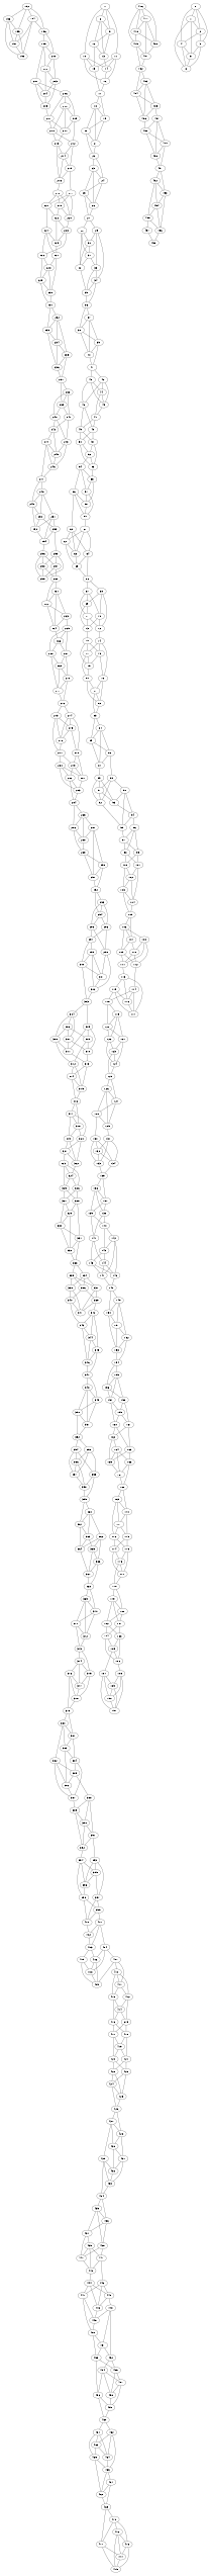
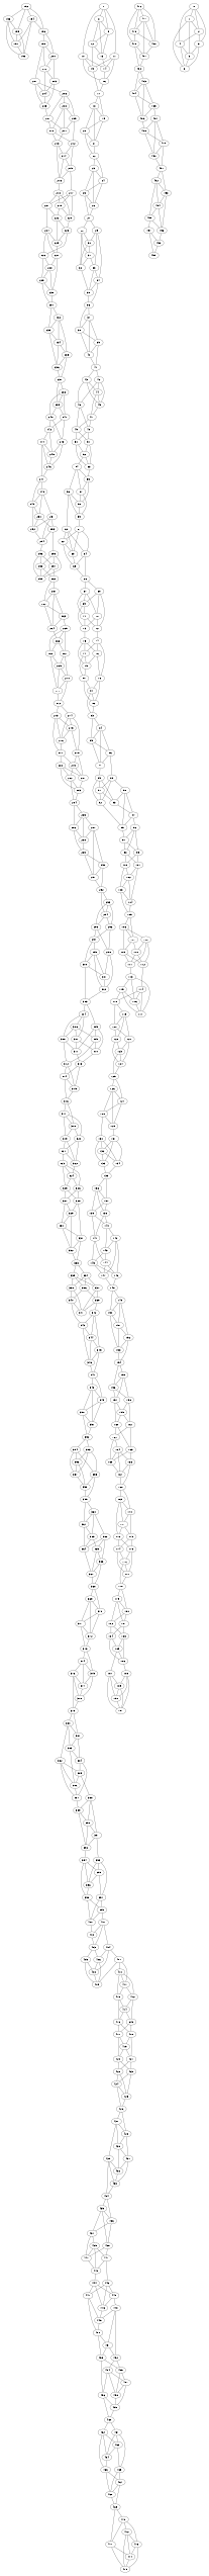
  graph {
    193
    195
    197
    198
    321
    323
    322
    324
    325
    326
    328
    327
    254
    256
    258
    257
    259
    260
    426
    427
    428
    429
    430
    431
    433
    432
    434
    458
    459
    460
    461
    462
    125
    126
    127
    128
    129
    130
    131
    156
    157
    158
    160
    159
    161
    162
    163
    356
    357
    358
    359
    410
    412
    413
    411
    414
    n57 [label=615]
    416
    418
    417
    424
    425
    141
    145
    144
    147
    146
    148
    18
    19
    20
    21
    22
    222
    223
    225
    226
    227
    228
    229
    23
    26
    25
    24
    27
    28
    29
    290
    291
    292
    294
    293
    494
    495
    496
    497
    498
+   499
    230
    38
    40
    39
    41
    43
    42
    174
    176
    177
    178
    179
    180
    300
    301
    303
    302
    305
    304
    332
    333
    334
    335
    336
    338
    337
    280
    283
    282
    281
    284
    286
    285
    436
    437
    438
    440
    439
    441
    442
    468
    469
    470
    471
    472
    473
    475
    474
    202
    204
    203
    205
    207
    309
    310
    311
    312
    313
    314
    315
    187
    190
    191
    189
    288
    289
    287
    164
    165
    167
    166
    168
    419
    420
    421
    422
    423
    83
    85
    84
    87
    86
    89
    88
    395
    397
    396
    400
    399
    398
    402
    401
    4
    5
    6
    138
    140
    142
    143
    93
    91
    92
    463
    464
    465
    466
    467
    56
    58
    59
    60
    61
    62
    63
    64
    105
    106
    107
    109
    108
    110
    112
    111
    57
    270
    271
    272
    274
    273
    255
    262
    261
    32
    31
    30
    35
    33
    36
    37
    224
    231
    371
    372
    373
    375
    374
    65
    66
    34
    406
    409
    408
    8
    12
    9
    13
    15
    14
    17
    376
    379
    378
    377
    380
    381
    382
    383
    384
    253
    445
    448
    446
    452
    451
    449
    454
    455
    453
    450
    90
    95
    94
    97
    96
    98
    99
    10
    16
    11
    276
    275
    278
    277
    48
    50
    51
    52
    53
    54
    55
    69
    73
    71
    75
    72
    76
    77
    79
    206
    209
    208
    212
    211
    210
    214
    215
    213
    49
    241
    243
    242
    245
    246
    244
    247
    435
    307
    194
    196
    199
    200
    249
    252
    250
    47
    100
    102
    103
    104
    248
    456
    457
    74
    78
    81
    82
    80
    45
    46
    44
    181
    182
    184
    183
    185
    186
    251
    352
    354
    353
    355
    367
    368
    369
    370
    216
    217
    218
    136
    139
    137
    237
    239
    238
    240
    360
    363
    362
    361
    364
    365
    366
    329
    330
    331
    319
    391
    393
    392
    394
    70
    339
    340
    341
    342
    343
    308
    316
    317
    318
    320
    188
    67
    68
    233
    236
    234
    235
    219
    220
    221
    232
    306
    114
    117
    118
    116
    120
    119
    351
    113
    486
    488
    489
    490
    491
    153
    154
    155
    169
    170
    171
    172
    173
    101
    267
    269
    407
    492
    493
    385
    386
    387
    388
    389
    390
    479
    482
    481
    483
    484
    485
    150
    149
    345
    344
    299
    264
    263
    266
    265
    268
    403
    476
    478
    477
    480
    347
    348
    349
    350
    487
    115
    444
    447
    122
    121
    123
    124
    133
    132
    134
    135
    7
    192
    201
    405
    1
    2
    3
    346
    296
    295
    298
    297
    151
    152
    443
    175
    404
    279
    0
    193 -- 195
    193 -- 197
    193 -- 198
    195 -- 197
    195 -- 198
    197 -- 198
    321 -- 323
    321 -- 322
    323 -- 324
    323 -- 325
    323 -- 326
    322 -- 324
    324 -- 325
    324 -- 326
    325 -- 328
    325 -- 327
    326 -- 328
    326 -- 327
    328 -- 329
    328 -- 331
    327 -- 329
    327 -- 330
    254 -- 256
    256 -- 258
    256 -- 257
    256 -- 259
    258 -- 259
    258 -- 260
    257 -- 259
    257 -- 260
    260 -- 262
    260 -- 261
    426 -- 427
    426 -- 428
    427 -- 428
    427 -- 429
    427 -- 430
    428 -- 430
    428 -- 431
    429 -- 433
    429 -- 432
    429 -- 434
    430 -- 431
    430 -- 432
    431 -- 433
    431 -- 432
    433 -- 434
    432 -- 433
    434 -- 436
    434 -- 435
    458 -- 459
    459 -- 460
    460 -- 461
    460 -- 462
    461 -- 463
    461 -- 464
    461 -- 465
    462 -- 463
    462 -- 464
    462 -- 466
    125 -- 126
    125 -- 127
    126 -- 127
    126 -- 128
    126 -- 129
    127 -- 128
    127 -- 129
    128 -- 129
    128 -- 130
    129 -- 131
    130 -- 133
    130 -- 132
    130 -- 134
    131 -- 133
    131 -- 132
    131 -- 134
    156 -- 157
    156 -- 158
    157 -- 160
    157 -- 159
    158 -- 159
    158 -- 161
    160 -- 162
    160 -- 163
    159 -- 160
    159 -- 161
    161 -- 162
    161 -- 163
    162 -- 164
    162 -- 165
    163 -- 165
    163 -- 166
    356 -- 357
    356 -- 358
    357 -- 358
    358 -- 359
    359 -- 360
    359 -- 361
    410 -- 412
    410 -- 413
    410 -- 411
    412 -- 414
    412 -- n57
    413 -- 414
    413 -- 416
    411 -- 412
    411 -- 413
    414 -- n57
    414 -- 416
    n57 -- 418
    n57 -- 417
    416 -- 418
    416 -- 417
    418 -- 419
    418 -- 421
    417 -- 419
    417 -- 420
    424 -- 426
    424 -- 425
    425 -- 426
    141 -- 145
    141 -- 144
    145 -- 147
    145 -- 146
    144 -- 147
    144 -- 146
    147 -- 148
    146 -- 148
    148 -- 150
    148 -- 149
    18 -- 19
    18 -- 20
    18 -- 21
    19 -- 20
    19 -- 21
    20 -- 21
    20 -- 22
    21 -- 22
    22 -- 23
    22 -- 24
    222 -- 223
    222 -- 225
    223 -- 225
    223 -- 226
    225 -- 227
    226 -- 228
    226 -- 229
    227 -- 228
    227 -- 230
    228 -- 229
    228 -- 230
    229 -- 230
    229 -- 231
    23 -- 26
    23 -- 25
    23 -- 24
    26 -- 27
    25 -- 26
    25 -- 27
    24 -- 26
    24 -- 25
    27 -- 28
    27 -- 29
    28 -- 32
    28 -- 31
    28 -- 30
    29 -- 30
    29 -- 33
    29 -- 34
    290 -- 291
    290 -- 292
    291 -- 292
    292 -- 294
    292 -- 293
    294 -- 296
    294 -- 295
    293 -- 294
    293 -- 296
    293 -- 295
    494 -- 495
    494 -- 496
    495 -- 496
    495 -- 497
    496 -- 498
    497 -- 498
+   497 -- 499
+   498 -- 499
    230 -- 231
    38 -- 40
    38 -- 39
    40 -- 41
    39 -- 40
    39 -- 41
    41 -- 43
    41 -- 42
    43 -- 45
    43 -- 46
    43 -- 44
    42 -- 45
    42 -- 46
    42 -- 44
    174 -- 176
    174 -- 177
    176 -- 177
    176 -- 178
    177 -- 178
    178 -- 179
    178 -- 180
    179 -- 180
    179 -- 181
    179 -- 182
    180 -- 181
    180 -- 182
    300 -- 301
    300 -- 303
    301 -- 302
    303 -- 305
    303 -- 304
    302 -- 303
    305 -- 309
    305 -- 310
    305 -- 311
    304 -- 307
    304 -- 308
    304 -- 306
    332 -- 333
    333 -- 334
    333 -- 335
    334 -- 336
    334 -- 338
    334 -- 337
    335 -- 336
    335 -- 338
    335 -- 337
    336 -- 339
    336 -- 340
    338 -- 340
    338 -- 341
    337 -- 339
    337 -- 341
    280 -- 283
    280 -- 282
    280 -- 281
    283 -- 284
    282 -- 283
    282 -- 284
    281 -- 283
    284 -- 286
    284 -- 285
    286 -- 288
    286 -- 289
    285 -- 286
    285 -- 288
    285 -- 287
    436 -- 437
    436 -- 438
    437 -- 440
    437 -- 439
    438 -- 440
    438 -- 441
    440 -- 442
    439 -- 440
    439 -- 441
    439 -- 442
    441 -- 442
    441 -- 443
    442 -- 444
    468 -- 469
    469 -- 470
    469 -- 471
    470 -- 471
    470 -- 472
    470 -- 473
    471 -- 475
    471 -- 474
    472 -- 473
    472 -- 475
    472 -- 474
    473 -- 475
    473 -- 474
    474 -- 475
    202 -- 204
    202 -- 203
    204 -- 205
    203 -- 204
    203 -- 205
    205 -- 207
    207 -- 211
    207 -- 210
    309 -- 310
    309 -- 312
    310 -- 313
    311 -- 313
    312 -- 314
    312 -- 315
    313 -- 314
    313 -- 315
    314 -- 315
    314 -- 316
    315 -- 316
    187 -- 190
    187 -- 191
    187 -- 189
    190 -- 191
    189 -- 190
    189 -- 191
    288 -- 289
    289 -- 290
    289 -- 291
    287 -- 290
    287 -- 291
    287 -- 288
    164 -- 165
    164 -- 167
    164 -- 166
    165 -- 167
    167 -- 168
    166 -- 167
    166 -- 168
    168 -- 169
    168 -- 170
    419 -- 420
    419 -- 421
    420 -- 422
    420 -- 423
    421 -- 422
    421 -- 423
    422 -- 424
    422 -- 425
    423 -- 424
    423 -- 425
    83 -- 85
    83 -- 84
    85 -- 87
    85 -- 86
    84 -- 85
    84 -- 87
    84 -- 86
    87 -- 89
    86 -- 87
    86 -- 88
    89 -- 93
    89 -- 91
    89 -- 92
    88 -- 91
    88 -- 92
    88 -- 90
    395 -- 397
    395 -- 396
    397 -- 400
    397 -- 399
    396 -- 398
    400 -- 402
    399 -- 400
    399 -- 401
    398 -- 400
    398 -- 399
    402 -- 403
    401 -- 402
    401 -- 403
    401 -- 404
    4 -- 5
    4 -- 6
    5 -- 6
    138 -- 141
    138 -- 140
    140 -- 142
    140 -- 143
    142 -- 147
    142 -- 146
    142 -- 143
    143 -- 145
    143 -- 144
    93 -- 94
    91 -- 93
    91 -- 92
    92 -- 95
    463 -- 464
    463 -- 465
    464 -- 466
    465 -- 468
-   465 -- 466
+   465 -- 467
    466 -- 468
    466 -- 467
    467 -- 468
    467 -- 469
    56 -- 58
    56 -- 59
    56 -- 60
    58 -- 59
    59 -- 61
    60 -- 62
    60 -- 63
    60 -- 64
    61 -- 62
    61 -- 63
    61 -- 64
    62 -- 63
    62 -- 65
    63 -- 65
    64 -- 65
    64 -- 66
    105 -- 106
    105 -- 107
    106 -- 107
    106 -- 109
    106 -- 108
    107 -- 109
    107 -- 110
    109 -- 112
    109 -- 111
    108 -- 110
    108 -- 112
    108 -- 111
    110 -- 112
    110 -- 111
    112 -- 114
    111 -- 113
    57 -- 58
    57 -- 59
    270 -- 271
    270 -- 272
    271 -- 272
    272 -- 274
    272 -- 273
    274 -- 276
    274 -- 275
    274 -- 278
    273 -- 276
    273 -- 275
    273 -- 277
    255 -- 258
    255 -- 257
    255 -- 259
    262 -- 264
    262 -- 263
    261 -- 262
    261 -- 264
    261 -- 263
    32 -- 35
    31 -- 32
    31 -- 33
    30 -- 32
    30 -- 31
    35 -- 36
    33 -- 35
    33 -- 34
    36 -- 38
    36 -- 37
    37 -- 38
    37 -- 40
    37 -- 39
    224 -- 225
    224 -- 226
    224 -- 227
    231 -- 233
    231 -- 232
    371 -- 372
    371 -- 373
    372 -- 373
    373 -- 375
    373 -- 374
    375 -- 378
    375 -- 377
    374 -- 375
    374 -- 376
    374 -- 377
    65 -- 66
    66 -- 67
    66 -- 68
    34 -- 35
    34 -- 36
    406 -- 409
    406 -- 408
    408 -- 409
    8 -- 12
    8 -- 9
    8 -- 13
    12 -- 13
    12 -- 15
    9 -- 12
    9 -- 13
    13 -- 14
    15 -- 17
    14 -- 16
    17 -- 18
    17 -- 19
    376 -- 379
    376 -- 378
    376 -- 377
    379 -- 380
    379 -- 381
    378 -- 379
    377 -- 378
    380 -- 381
    380 -- 382
    380 -- 383
    381 -- 383
    381 -- 384
    382 -- 385
    382 -- 386
    382 -- 387
    383 -- 384
    383 -- 386
    384 -- 385
    384 -- 387
    253 -- 254
    253 -- 255
    445 -- 448
    445 -- 446
    448 -- 452
    448 -- 451
    448 -- 449
    446 -- 449
    452 -- 454
    452 -- 455
    451 -- 452
    451 -- 453
    449 -- 450
    454 -- 458
    454 -- 456
    454 -- 457
    455 -- 458
    455 -- 457
    453 -- 455
    453 -- 456
    450 -- 451
    450 -- 453
    90 -- 93
    90 -- 95
    90 -- 94
    95 -- 97
    94 -- 95
    94 -- 96
    97 -- 98
    97 -- 99
    96 -- 97
    96 -- 98
    96 -- 99
    98 -- 100
    98 -- 101
    99 -- 100
    99 -- 101
    10 -- 15
    10 -- 14
    10 -- 16
    16 -- 17
    11 -- 15
    11 -- 14
    11 -- 16
    276 -- 277
    275 -- 276
    275 -- 278
    278 -- 281
    278 -- 279
    277 -- 280
    277 -- 279
    48 -- 50
    48 -- 51
    50 -- 52
    50 -- 53
    51 -- 52
    51 -- 53
    52 -- 53
    52 -- 54
    53 -- 55
    54 -- 56
    54 -- 57
    54 -- 55
    55 -- 58
    55 -- 57
    69 -- 73
    69 -- 71
    73 -- 75
    71 -- 73
    71 -- 72
    75 -- 76
    75 -- 77
    75 -- 79
    72 -- 74
    76 -- 79
    76 -- 78
    77 -- 79
    77 -- 80
    79 -- 80
    206 -- 207
    206 -- 209
    206 -- 208
    209 -- 212
    209 -- 211
    208 -- 209
    208 -- 211
    208 -- 210
    212 -- 214
    212 -- 215
    211 -- 213
    210 -- 212
    210 -- 213
    214 -- 215
    214 -- 216
    215 -- 216
    215 -- 217
    213 -- 214
    213 -- 216
    49 -- 50
    49 -- 51
    241 -- 243
    241 -- 242
    243 -- 245
    243 -- 246
    242 -- 245
    242 -- 244
    245 -- 246
    246 -- 247
    244 -- 245
    244 -- 246
    244 -- 247
    247 -- 249
    247 -- 248
    435 -- 436
    435 -- 437
    435 -- 438
    307 -- 310
    307 -- 311
    194 -- 197
    194 -- 198
    194 -- 196
    196 -- 199
    196 -- 200
    199 -- 202
    199 -- 200
    199 -- 201
    200 -- 202
    200 -- 203
    249 -- 252
    249 -- 250
    252 -- 254
    250 -- 253
    250 -- 252
    47 -- 48
    47 -- 49
    100 -- 102
    100 -- 103
    102 -- 103
    102 -- 104
    103 -- 105
    103 -- 104
    104 -- 105
    248 -- 249
    248 -- 250
    248 -- 251
    456 -- 459
    456 -- 460
    457 -- 458
    457 -- 459
    74 -- 76
    74 -- 77
    74 -- 78
    78 -- 81
    78 -- 82
    81 -- 83
    81 -- 82
    82 -- 83
    80 -- 81
    80 -- 82
    45 -- 47
    46 -- 48
    46 -- 49
    44 -- 47
    44 -- 45
    181 -- 184
    181 -- 183
    182 -- 184
    182 -- 183
    184 -- 185
    184 -- 186
    183 -- 185
    183 -- 186
    185 -- 187
    185 -- 186
    186 -- 188
    251 -- 254
    251 -- 253
    251 -- 252
    352 -- 354
    352 -- 353
    354 -- 356
    354 -- 357
    354 -- 355
    353 -- 356
    353 -- 357
    353 -- 355
    355 -- 358
    355 -- 359
    367 -- 368
    368 -- 369
    368 -- 370
    369 -- 371
    369 -- 372
    369 -- 370
    370 -- 371
    370 -- 372
    216 -- 218
    217 -- 219
    217 -- 220
    217 -- 221
    218 -- 219
    218 -- 220
    218 -- 221
    136 -- 138
    136 -- 139
    136 -- 137
    139 -- 141
    139 -- 140
    137 -- 138
    137 -- 139
    237 -- 239
    237 -- 238
    239 -- 241
    239 -- 240
    238 -- 241
    238 -- 239
    238 -- 240
    240 -- 243
    240 -- 242
    360 -- 363
    360 -- 362
    360 -- 361
    363 -- 364
    363 -- 365
    362 -- 364
    362 -- 365
    362 -- 366
    361 -- 363
    361 -- 364
    364 -- 367
    365 -- 367
    365 -- 366
    366 -- 367
    366 -- 368
    329 -- 332
    329 -- 330
    330 -- 332
    330 -- 331
    331 -- 332
    331 -- 333
    319 -- 321
    319 -- 322
    391 -- 393
    391 -- 392
    393 -- 395
    393 -- 397
    393 -- 396
    392 -- 394
    394 -- 395
    394 -- 396
    394 -- 398
    70 -- 73
    70 -- 72
    339 -- 341
    339 -- 342
    340 -- 341
    340 -- 343
    342 -- 343
    342 -- 345
    342 -- 344
    343 -- 344
    343 -- 346
    308 -- 311
    308 -- 312
    316 -- 317
    316 -- 318
    317 -- 319
    317 -- 318
    317 -- 320
    318 -- 319
    318 -- 320
    320 -- 321
    320 -- 322
    188 -- 190
    188 -- 191
    188 -- 189
    67 -- 69
    67 -- 71
    67 -- 70
    68 -- 69
    68 -- 72
    68 -- 70
    233 -- 236
    233 -- 234
    236 -- 237
    234 -- 236
    234 -- 235
    235 -- 237
    235 -- 236
    219 -- 222
    219 -- 220
    220 -- 223
    221 -- 222
    221 -- 224
    232 -- 233
    232 -- 234
    232 -- 235
    306 -- 309
    306 -- 307
    306 -- 308
    114 -- 117
    114 -- 118
    114 -- 116
    118 -- 120
    118 -- 119
    116 -- 117
    120 -- 122
    120 -- 121
    119 -- 120
    119 -- 122
    119 -- 121
    351 -- 352
    113 -- 117
    113 -- 116
    113 -- 115
    486 -- 488
    488 -- 489
    488 -- 490
    489 -- 490
    489 -- 491
    490 -- 491
    491 -- 492
    491 -- 493
    153 -- 154
    154 -- 156
    154 -- 155
    155 -- 156
    155 -- 157
    155 -- 158
    169 -- 170
    169 -- 171
    169 -- 172
    170 -- 171
    170 -- 173
    171 -- 172
    171 -- 173
    172 -- 174
    172 -- 175
    173 -- 174
    173 -- 175
    101 -- 102
    101 -- 104
    267 -- 270
    267 -- 269
    269 -- 270
    269 -- 271
    407 -- 410
    407 -- 411
    407 -- 409
    492 -- 494
    492 -- 495
    492 -- 493
    493 -- 494
    493 -- 496
    385 -- 386
    385 -- 388
    386 -- 387
    387 -- 389
    388 -- 391
    388 -- 389
    388 -- 390
    389 -- 392
    389 -- 390
    390 -- 391
    390 -- 392
    479 -- 482
    479 -- 481
    482 -- 483
    482 -- 484
    481 -- 482
    483 -- 486
    483 -- 484
    483 -- 485
    484 -- 486
    484 -- 485
    485 -- 486
    485 -- 487
    150 -- 153
    150 -- 151
    149 -- 150
    149 -- 151
    149 -- 152
    345 -- 347
    345 -- 346
    344 -- 345
    344 -- 346
    299 -- 300
    299 -- 301
    299 -- 302
    264 -- 266
    263 -- 264
    263 -- 265
    266 -- 267
    266 -- 268
    265 -- 267
    265 -- 266
    265 -- 268
    268 -- 271
    268 -- 269
    403 -- 406
    403 -- 405
    476 -- 479
    476 -- 478
    476 -- 477
    476 -- 480
    478 -- 479
    478 -- 480
    477 -- 481
    477 -- 478
    477 -- 480
    480 -- 481
    347 -- 348
    347 -- 349
    348 -- 351
    348 -- 349
    348 -- 350
    349 -- 351
    349 -- 350
    350 -- 352
    350 -- 351
    487 -- 488
    487 -- 489
    487 -- 490
    115 -- 117
    115 -- 118
    115 -- 116
    444 -- 445
    444 -- 446
    444 -- 447
    447 -- 449
    447 -- 450
    122 -- 123
    122 -- 124
    121 -- 123
    121 -- 124
    123 -- 125
    123 -- 124
    124 -- 125
    133 -- 135
    132 -- 133
    132 -- 134
    134 -- 135
    135 -- 136
    135 -- 137
    7 -- 8
    7 -- 9
    7 -- 10
    7 -- 11
    192 -- 193
    192 -- 195
    192 -- 194
    192 -- 196
    201 -- 204
    201 -- 205
    201 -- 206
    405 -- 409
    405 -- 408
    1 -- 5
    1 -- 6
    1 -- 2
    2 -- 4
    2 -- 3
    3 -- 5
    3 -- 6
    346 -- 347
    296 -- 298
    296 -- 297
    295 -- 298
    295 -- 297
    298 -- 301
    298 -- 302
    297 -- 300
    297 -- 299
    151 -- 153
    151 -- 152
    152 -- 153
    152 -- 154
    443 -- 445
    443 -- 446
    443 -- 447
    175 -- 176
    175 -- 177
    404 -- 406
    404 -- 408
    404 -- 407
    279 -- 282
    279 -- 281
    0 -- 4
    0 -- 1
    0 -- 2
    0 -- 3
  }
